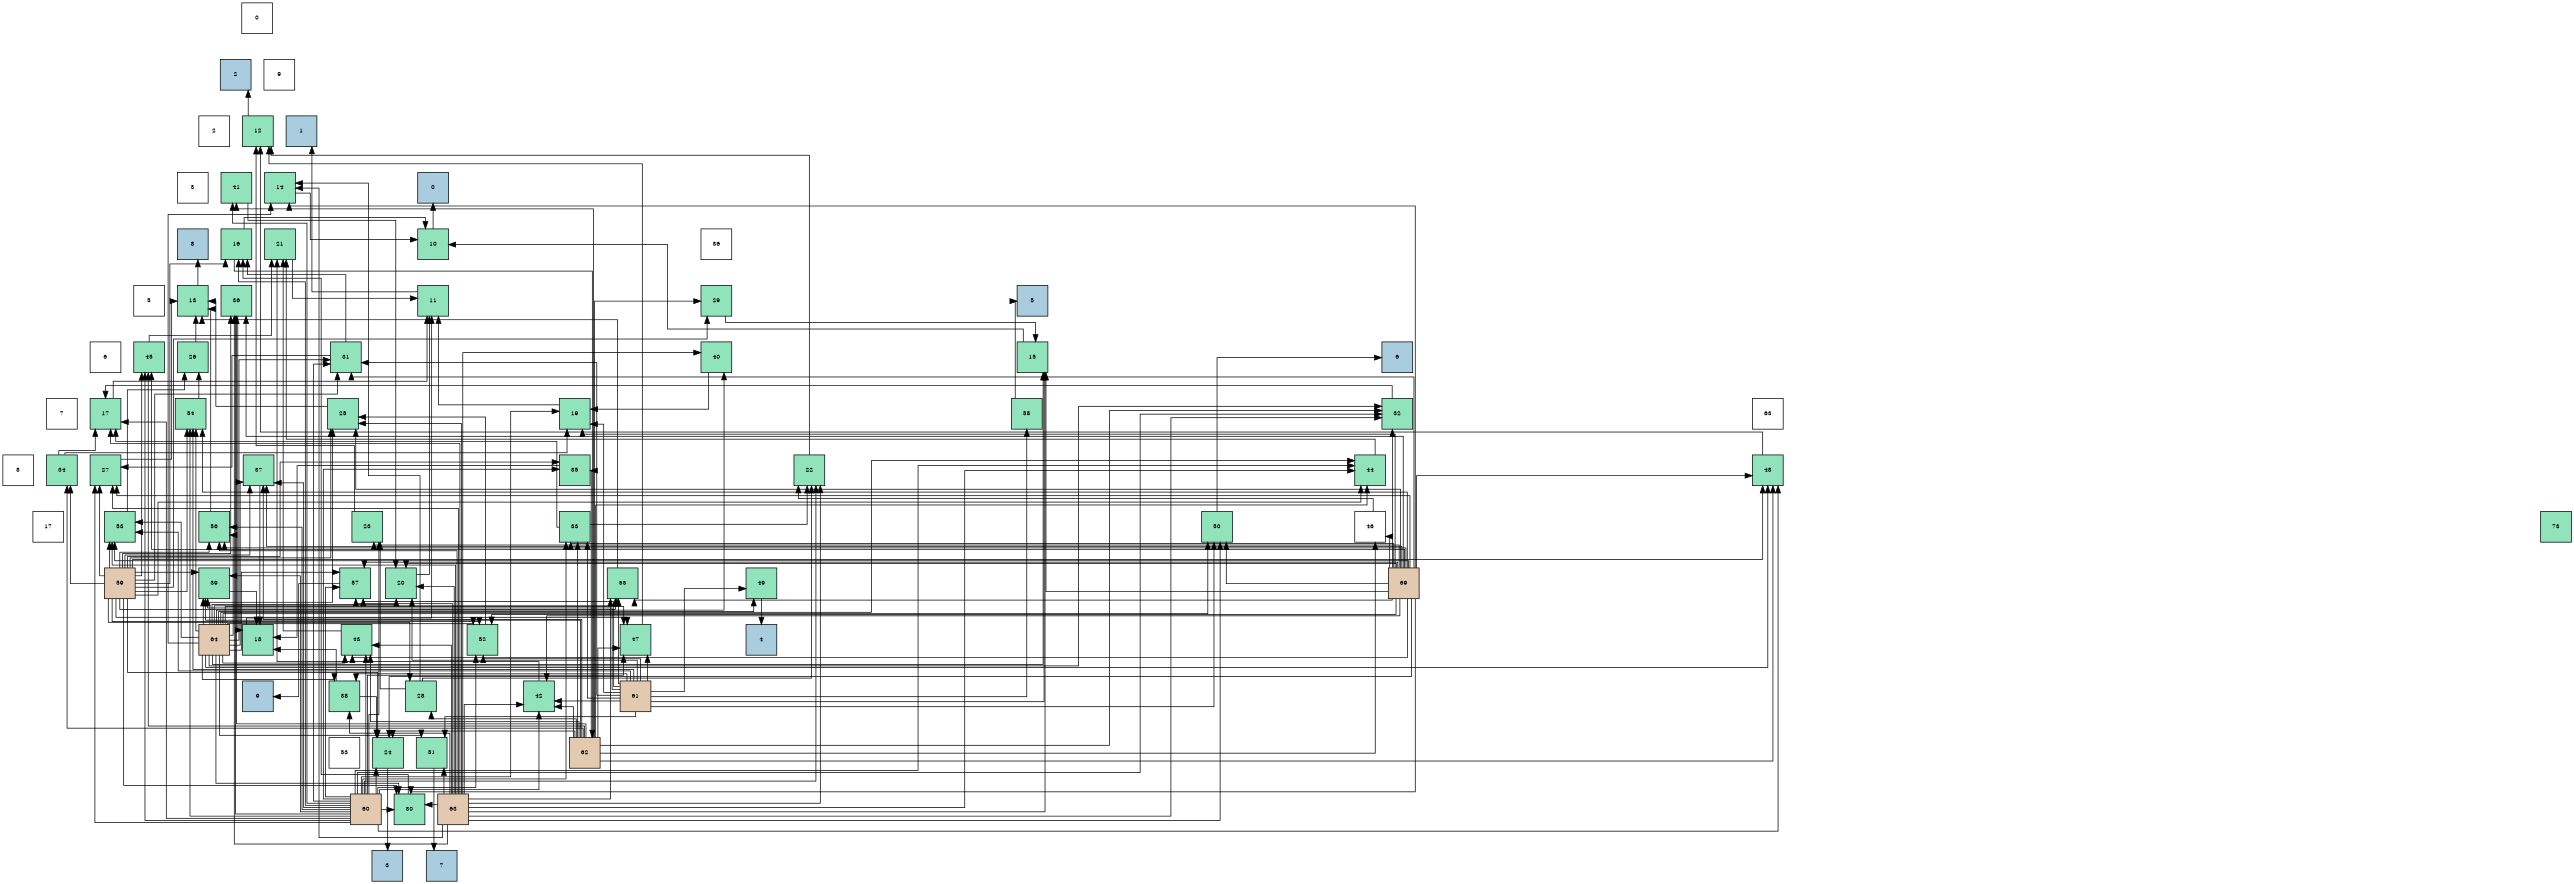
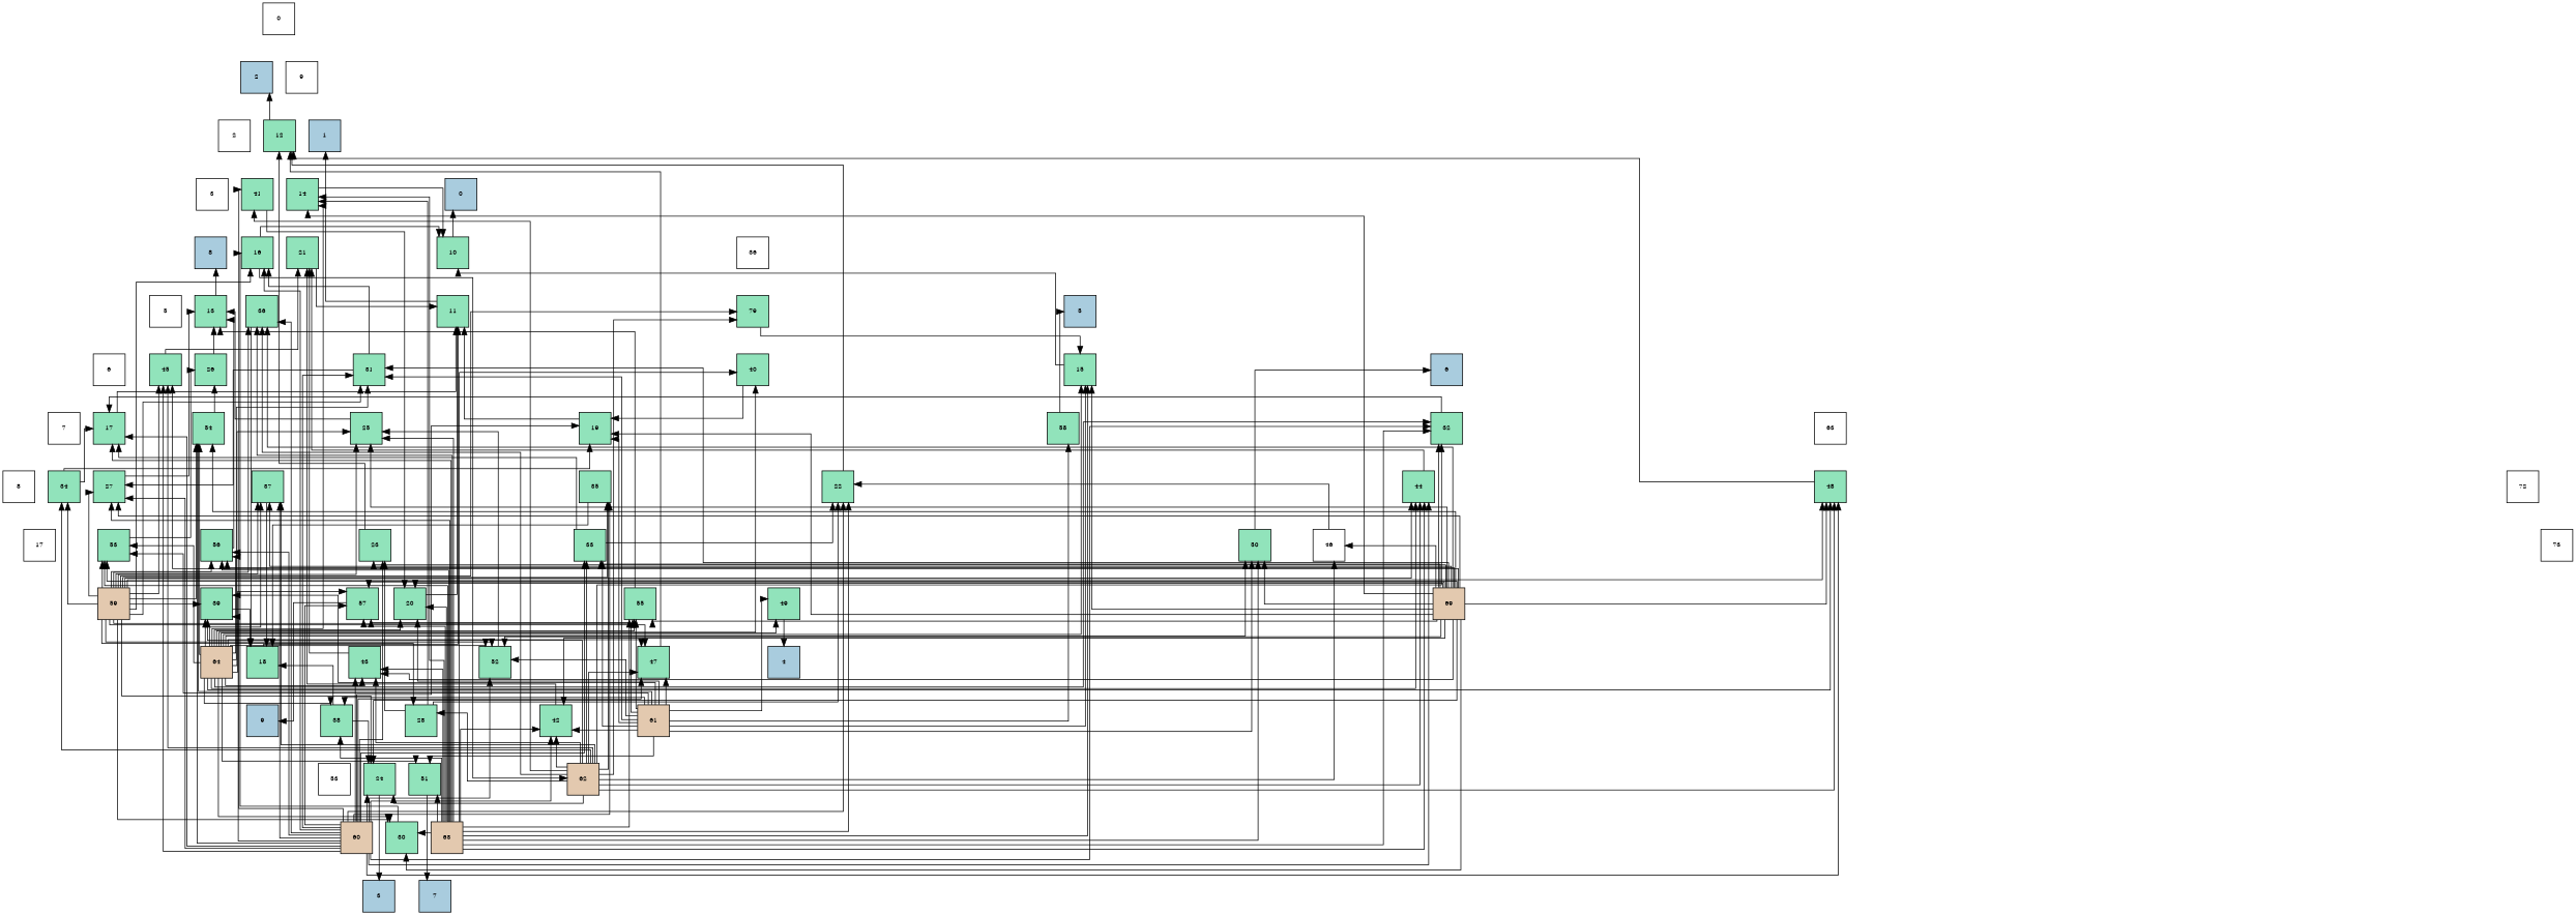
  digraph {
    rank=same
    rankdir=TB
    splines=ortho
    node [fillcolor="#91e3bb" fixedsize=true fontsize=8 shape=square style=filled]
    edge [constraint=false style=vis]
    n1 [fillcolor="#ffffff" label=0 width=0.6]
    n2 [fillcolor="#a9ccde" label=2 width=0.6]
    n3 [fillcolor="#ffffff" label=9 width=0.6]
    n4 [fillcolor="#ffffff" label=2 width=0.6]
    n5 [label=12 width=0.6]
    n6 [fillcolor="#a9ccde" label=1 width=0.6]
    n7 [fillcolor="#ffffff" label=3 width=0.6]
    n8 [label=41 width=0.6]
    n9 [label=14 width=0.6]
    n10 [fillcolor="#a9ccde" label=8 width=0.6]
    n11 [label=16 width=0.6]
    n12 [label=21 width=0.6]
    n13 [label=20 width=0.6]
    n14 [fillcolor="#ffffff" label=5 width=0.6]
    n15 [label=13 width=0.6]
    n16 [label=36 width=0.6]
    n17 [label=10 width=0.6]
    n18 [fillcolor="#e3c9af" label=62 width=0.6]
    n19 [fillcolor="#ffffff" label=6 width=0.6]
    n20 [label=45 width=0.6]
    n21 [label=26 width=0.6]
    n22 [fillcolor="#ffffff" label=7 width=0.6]
    n23 [label=17 width=0.6]
    n24 [label=54 width=0.6]
    n25 [fillcolor="#ffffff" label=8 width=0.6]
    n26 [label=34 width=0.6]
    n27 [label=27 width=0.6]
    n28 [label=11 width=0.6]
    n29 [fillcolor="#ffffff" label=17 width=0.6]
    n30 [label=53 width=0.6]
    n31 [label=19 width=0.6]
    n32 [fillcolor="#e3c9af" label=59 width=0.6]
    n33 [fillcolor="#a9ccde" label=0 width=0.6]
    n34 [label=52 width=0.6]
    n35 [label=43 width=0.6]
    n36 [label=31 width=0.6]
    n37 [label=18 width=0.6]
-   n38 [label=29 width=0.6]
+   n38 [label=79 width=0.6]
    n39 [label=25 width=0.6]
    n40 [label=37 width=0.6]
    n41 [label=56 width=0.6]
    n42 [label=40 width=0.6]
    n43 [label=39 width=0.6]
    n44 [label=35 width=0.6]
    n45 [label=22 width=0.6]
    n46 [fillcolor="#e3c9af" label=64 width=0.6]
    n47 [label=44 width=0.6]
    n48 [label=55 width=0.6]
    n49 [label=28 width=0.6]
    n50 [label=24 width=0.6]
    n51 [label=48 width=0.6]
    n52 [label=47 width=0.6]
    n53 [label=30 width=0.6]
    n54 [fillcolor="#ffffff" label=36 width=0.6]
    n55 [fillcolor="#a9ccde" label=9 width=0.6]
    n56 [label=38 width=0.6]
    n57 [label=23 width=0.6]
    n58 [label=57 width=0.6]
    n59 [label=15 width=0.6]
    n60 [label=32 width=0.6]
    n61 [label=50 width=0.6]
    n62 [label=49 width=0.6]
    n63 [label=51 width=0.6]
    n64 [label=33 width=0.6]
    n65 [fillcolor="#ffffff" label=46 width=0.6]
    n66 [label=42 width=0.6]
    n67 [fillcolor="#e3c9af" label=60 width=0.6]
    n68 [fillcolor="#a9ccde" label=3 width=0.6]
-   n69 [label=73 width=0.6]
+   n69 [fillcolor="#ffffff" label=73 width=0.6]
    n70 [fillcolor="#e3c9af" label=61 width=0.6]
    n71 [fillcolor="#a9ccde" label=7 width=0.6]
    n72 [fillcolor="#a9ccde" label=5 width=0.6]
    n73 [label=58 width=0.6]
    n74 [fillcolor="#ffffff" label=53 width=0.6]
    n75 [fillcolor="#a9ccde" label=6 width=0.6]
    n76 [fillcolor="#a9ccde" label=4 width=0.6]
    n77 [fillcolor="#e3c9af" label=63 width=0.6]
    n78 [fillcolor="#ffffff" label=63 width=0.6]
+   n79 [fillcolor="#ffffff" label=72 width=0.6]
    n80 [fillcolor="#e3c9af" label=69 width=0.6]
    n1 -> n2 [constraint=true style=invis]
    n1 -> n3 [constraint=true style=invis]
    n2 -> n4 [constraint=true style=invis]
    n2 -> n5 [constraint=true style=invis]
    n3 -> n5 [constraint=true style=invis]
    n3 -> n6 [constraint=true style=invis]
    n4 -> n7 [constraint=true style=invis]
    n4 -> n8 [constraint=true style=invis]
    n5 -> n2
    n5 -> n8 [constraint=true style=invis]
    n5 -> n9 [constraint=true style=invis]
    n6 -> n9 [constraint=true style=invis]
    n6 -> n33 [constraint=true style=invis]
    n7 -> n10 [constraint=true style=invis]
    n7 -> n11 [constraint=true style=invis]
    n8 -> n11 [constraint=true style=invis]
    n8 -> n12 [constraint=true style=invis]
    n8 -> n13
    n9 -> n12 [constraint=true style=invis]
    n9 -> n17
    n9 -> n17 [constraint=true style=invis]
    n10 -> n14 [constraint=true style=invis]
    n10 -> n15 [constraint=true style=invis]
    n11 -> n15 [constraint=true style=invis]
    n11 -> n16 [constraint=true style=invis]
    n11 -> n17
    n11 -> n18
    n12 -> n16 [constraint=true style=invis]
    n12 -> n28
    n12 -> n28 [constraint=true style=invis]
    n13 -> n28
    n13 -> n34 [constraint=true style=invis]
    n13 -> n35 [constraint=true style=invis]
    n14 -> n19 [constraint=true style=invis]
    n14 -> n20 [constraint=true style=invis]
    n15 -> n10
    n15 -> n20 [constraint=true style=invis]
    n15 -> n21 [constraint=true style=invis]
    n16 -> n21 [constraint=true style=invis]
    n16 -> n36 [constraint=true style=invis]
    n16 -> n37
    n17 -> n28 [constraint=true style=invis]
    n17 -> n33
    n17 -> n38 [constraint=true style=invis]
    n18 -> n8
    n18 -> n16
    n18 -> n20
    n18 -> n26
    n18 -> n35
    n18 -> n38
    n18 -> n40
    n18 -> n43
    n18 -> n44
    n18 -> n47
    n18 -> n49
    n18 -> n50
    n18 -> n51
    n18 -> n52
    n18 -> n60
    n18 -> n64
    n18 -> n65
    n18 -> n66
    n18 -> n77 [constraint=true style=invis]
    n19 -> n22 [constraint=true style=invis]
    n19 -> n23 [constraint=true style=invis]
    n20 -> n12
    n20 -> n23 [constraint=true style=invis]
    n20 -> n24 [constraint=true style=invis]
    n21 -> n15
    n21 -> n24 [constraint=true style=invis]
    n21 -> n39 [constraint=true style=invis]
    n22 -> n25 [constraint=true style=invis]
    n22 -> n26 [constraint=true style=invis]
    n23 -> n26 [constraint=true style=invis]
    n23 -> n27 [constraint=true style=invis]
    n23 -> n28
    n24 -> n21
    n24 -> n27 [constraint=true style=invis]
    n24 -> n40 [constraint=true style=invis]
    n25 -> n29 [constraint=true style=invis]
    n26 -> n23
    n26 -> n29 [constraint=true style=invis]
    n26 -> n30 [constraint=true style=invis]
    n26 -> n31
    n27 -> n15
    n27 -> n30 [constraint=true style=invis]
    n27 -> n41 [constraint=true style=invis]
    n28 -> n6
    n28 -> n36 [constraint=true style=invis]
    n28 -> n42 [constraint=true style=invis]
    n29 -> n32 [constraint=true style=invis]
    n30 -> n21
    n30 -> n32 [constraint=true style=invis]
    n30 -> n43 [constraint=true style=invis]
    n31 -> n28
    n31 -> n44 [constraint=true style=invis]
    n31 -> n45 [constraint=true style=invis]
    n32 -> n11
    n32 -> n16
    n32 -> n20
    n32 -> n24
    n32 -> n26
    n32 -> n27
    n32 -> n30
    n32 -> n34
    n32 -> n36
    n32 -> n38
    n32 -> n39
    n32 -> n40
    n32 -> n41
    n32 -> n43
    n32 -> n44
    n32 -> n46 [constraint=true style=invis]
    n32 -> n47
    n32 -> n48
    n32 -> n49
    n32 -> n50
    n32 -> n51
    n32 -> n52
    n32 -> n53
    n33 -> n17 [constraint=true style=invis]
    n33 -> n54 [constraint=true style=invis]
    n34 -> n39
    n34 -> n49 [constraint=true style=invis]
    n34 -> n66 [constraint=true style=invis]
    n35 -> n12
    n35 -> n49 [constraint=true style=invis]
    n35 -> n56 [constraint=true style=invis]
    n36 -> n11
    n36 -> n27
    n36 -> n31 [constraint=true style=invis]
    n36 -> n39 [constraint=true style=invis]
    n37 -> n28
    n37 -> n55 [constraint=true style=invis]
    n37 -> n56 [constraint=true style=invis]
    n38 -> n42 [constraint=true style=invis]
    n38 -> n59
    n38 -> n59 [constraint=true style=invis]
    n39 -> n15
    n39 -> n40 [constraint=true style=invis]
    n39 -> n44 [constraint=true style=invis]
    n40 -> n37
    n40 -> n41 [constraint=true style=invis]
    n40 -> n57 [constraint=true style=invis]
    n41 -> n15
    n41 -> n43 [constraint=true style=invis]
    n41 -> n58 [constraint=true style=invis]
    n42 -> n31
    n42 -> n31 [constraint=true style=invis]
    n42 -> n73 [constraint=true style=invis]
    n43 -> n37
    n43 -> n37 [constraint=true style=invis]
    n43 -> n46 [constraint=true style=invis]
    n44 -> n37
    n44 -> n57 [constraint=true style=invis]
    n44 -> n64 [constraint=true style=invis]
    n45 -> n5
    n45 -> n61 [constraint=true style=invis]
    n45 -> n64 [constraint=true style=invis]
    n46 -> n9
    n46 -> n13
    n46 -> n24
    n46 -> n30
    n46 -> n34
    n46 -> n35
    n46 -> n36
    n46 -> n39
    n46 -> n40
    n46 -> n41
    n46 -> n42
    n46 -> n43
    n46 -> n47
    n46 -> n48
    n46 -> n51
    n46 -> n52
    n46 -> n53
    n46 -> n55 [constraint=true style=invis]
    n46 -> n56
    n46 -> n58
    n46 -> n59
    n46 -> n60
    n46 -> n61
    n46 -> n62
    n46 -> n63
    n47 -> n12
    n47 -> n61 [constraint=true style=invis]
    n47 -> n65 [constraint=true style=invis]
    n48 -> n15
    n48 -> n34 [constraint=true style=invis]
    n48 -> n52 [constraint=true style=invis]
    n49 -> n9
    n49 -> n45
    n49 -> n50 [constraint=true style=invis]
    n49 -> n57
    n49 -> n63 [constraint=true style=invis]
    n50 -> n53 [constraint=true style=invis]
    n50 -> n67 [constraint=true style=invis]
    n50 -> n68
    n51 -> n5
    n51 -> n65 [constraint=true style=invis]
    n51 -> n69 [constraint=true style=invis]
    n52 -> n5
    n52 -> n66 [constraint=true style=invis]
    n52 -> n70 [constraint=true style=invis]
    n53 -> n11
    n53 -> n68 [constraint=true style=invis]
    n53 -> n71 [constraint=true style=invis]
    n54 -> n38 [constraint=true style=invis]
    n54 -> n72 [constraint=true style=invis]
    n55 -> n74 [constraint=true style=invis]
    n56 -> n37
    n56 -> n50
    n56 -> n50 [constraint=true style=invis]
    n56 -> n74 [constraint=true style=invis]
    n57 -> n5
    n57 -> n13 [constraint=true style=invis]
    n57 -> n58 [constraint=true style=invis]
    n58 -> n35 [constraint=true style=invis]
    n58 -> n37 [constraint=true style=invis]
    n58 -> n55
    n59 -> n17
    n59 -> n60 [constraint=true style=invis]
    n59 -> n73 [constraint=true style=invis]
    n60 -> n23
    n60 -> n47 [constraint=true style=invis]
    n60 -> n51 [constraint=true style=invis]
    n61 -> n48 [constraint=true style=invis]
    n61 -> n62 [constraint=true style=invis]
    n61 -> n75
    n62 -> n52 [constraint=true style=invis]
    n62 -> n76
    n62 -> n76 [constraint=true style=invis]
    n63 -> n53 [constraint=true style=invis]
    n63 -> n71
    n63 -> n77 [constraint=true style=invis]
    n64 -> n13 [constraint=true style=invis]
    n64 -> n23
    n64 -> n45
    n64 -> n48 [constraint=true style=invis]
    n65 -> n45
    n65 -> n62 [constraint=true style=invis]
    n65 -> n80 [constraint=true style=invis]
    n66 -> n12
    n66 -> n18 [constraint=true style=invis]
    n66 -> n63 [constraint=true style=invis]
    n67 -> n8
    n67 -> n11
    n67 -> n16
    n67 -> n20
    n67 -> n23
    n67 -> n24
    n67 -> n27
    n67 -> n31
    n67 -> n34
    n67 -> n35
    n67 -> n36
    n67 -> n40
    n67 -> n41
    n67 -> n43
    n67 -> n44
    n67 -> n45
    n67 -> n47
    n67 -> n50
    n67 -> n51
    n67 -> n52
-   n67 -> n53
    n67 -> n57
    n67 -> n58
    n67 -> n60
    n67 -> n64
    n67 -> n66
    n67 -> n68 [constraint=true style=invis]
    n69 -> n80 [constraint=true style=invis]
    n70 -> n13
    n70 -> n18 [constraint=true style=invis]
    n70 -> n24
    n70 -> n30
    n70 -> n31
    n70 -> n34
    n70 -> n36
    n70 -> n43
    n70 -> n48
    n70 -> n52
    n70 -> n56
    n70 -> n58
    n70 -> n59
    n70 -> n61
    n70 -> n62
    n70 -> n63
    n70 -> n64
    n70 -> n66
    n70 -> n73
    n72 -> n59 [constraint=true style=invis]
    n72 -> n75 [constraint=true style=invis]
    n73 -> n45 [constraint=true style=invis]
    n73 -> n47 [constraint=true style=invis]
    n73 -> n72
    n74 -> n67 [constraint=true style=invis]
    n75 -> n60 [constraint=true style=invis]
    n75 -> n78 [constraint=true style=invis]
    n76 -> n70 [constraint=true style=invis]
    n77 -> n9
    n77 -> n13
    n77 -> n16
    n77 -> n23
    n77 -> n27
    n77 -> n30
    n77 -> n35
    n77 -> n39
    n77 -> n41
    n77 -> n42
    n77 -> n45
    n77 -> n47
    n77 -> n48
    n77 -> n53
    n77 -> n56
    n77 -> n58
    n77 -> n59
    n77 -> n60
    n77 -> n61
    n77 -> n63
    n77 -> n66
    n77 -> n71 [constraint=true style=invis]
    n78 -> n51 [constraint=true style=invis]
+   n78 -> n79 [constraint=true style=invis]
+   n79 -> n69 [constraint=true style=invis]
    n80 -> n9
    n80 -> n13
    n80 -> n16
    n80 -> n20
    n80 -> n24
    n80 -> n27
    n80 -> n30
    n80 -> n31
    n80 -> n34
    n80 -> n35
    n80 -> n36
    n80 -> n39
    n80 -> n40
    n80 -> n41
    n80 -> n48
    n80 -> n50
    n80 -> n51
    n80 -> n53
    n80 -> n57
    n80 -> n58
    n80 -> n59
    n80 -> n60
    n80 -> n61
    n80 -> n64
    n80 -> n65
    n80 -> n66
    n80 -> n76 [constraint=true style=invis]
  }
